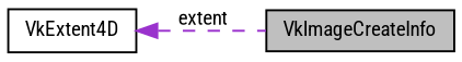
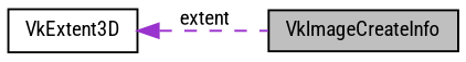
  digraph {
    rankdir=LR
    fontname="Roboto Condensed"
    node [color=black fontname="Roboto Condensed" fontsize=10 shape=record style=filled]
    n1 [fillcolor=grey75 fontcolor=black height=0.2 label=VkImageCreateInfo width=0.4]
-   n2 [fillcolor=white height=0.2 label=VkExtent4D width=0.4]
+   n2 [fillcolor=white height=0.2 label=VkExtent3D width=0.4]
    n2 -> n1 [color=darkorchid3 dir=back fontname="Roboto Condensed" fontsize=10 label=" extent" labelfontname=Helvetica labelfontsize=10 style=dashed]
  }
